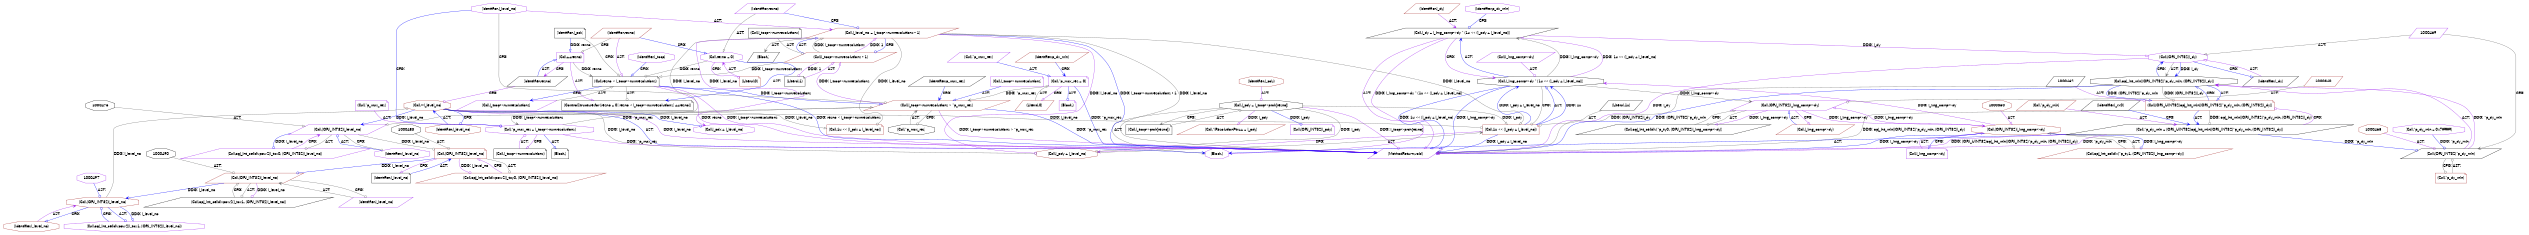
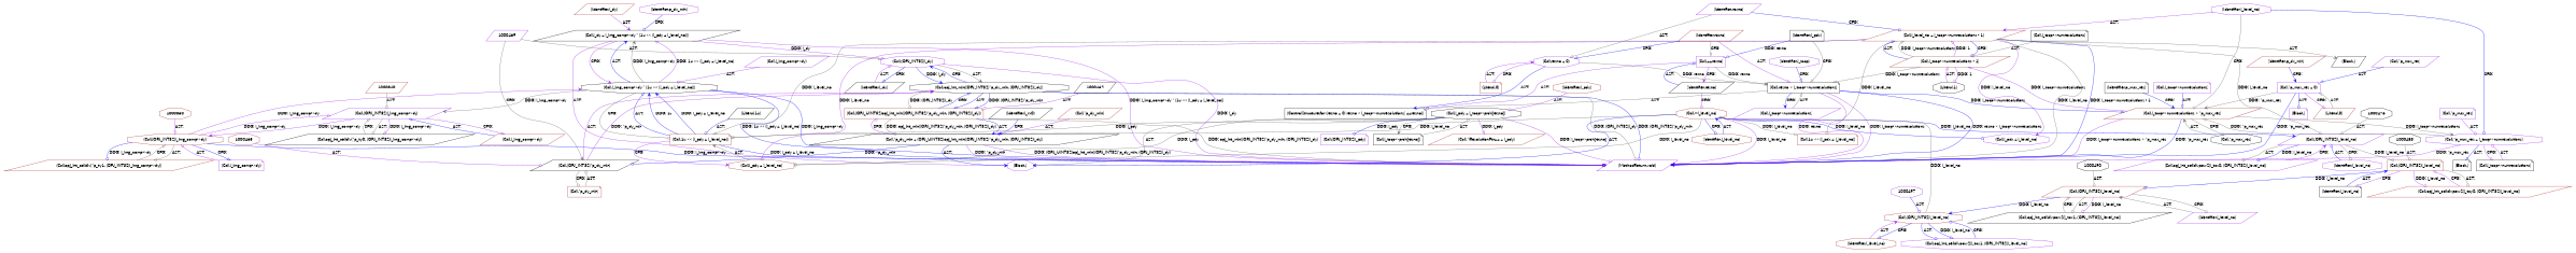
  digraph {
    fontname=Lato
    node [color=purple fontname=Lato shape=parallelogram]
    edge [arrowhead=odot color=blue fontname=Lato]
    n1 [color=black label="(Call,l_dy = l_img_comp->dy * (1u << (l_pdy + l_level_no)))"]
    n2 [color=black label="(Call,l_img_comp->dy * (1u << (l_pdy + l_level_no)))" shape=octagon]
    n3 [label="(Call,(OPJ_INT32)l_dy)" shape=octagon]
    n4 [label="(Block,)" shape=octagon]
    n5 [label="(MethodReturn,void)"]
    n6 [label="(Call,(OPJ_INT32)l_img_comp->dy)"]
    n7 [color=brown label="(Call,1u << (l_pdy + l_level_no))" shape=note]
    n8 [color=black label="(Call,opj_int_min((OPJ_INT32)*p_dy_min, (OPJ_INT32)l_dy))" shape=octagon]
    n9 [color=black label="(Identifier,l_dy)"]
    n10 [color=brown label="(Call,(OPJ_INT32)l_img_comp->dy)" shape=octagon]
    n11 [color=brown label="(Call,l_img_comp->dy)"]
    n12 [color=black label="(Call,opj_int_ceildiv(*p_ty0, (OPJ_INT32)l_img_comp->dy))"]
    n13 [color=brown label="(Call,l_pdy + l_level_no)" shape=octagon]
    n14 [label="(Call,l_img_comp->dy)" shape=note]
    n15 [color=brown label="(Call,opj_int_ceildiv(*p_ty1, (OPJ_INT32)l_img_comp->dy))"]
    n16 [color=black label="(Call,l_pdy = l_tccp->prch[resno])" shape=octagon]
    n17 [color=black label="(Call,l_tccp->prch[resno])" shape=note]
    n18 [color=brown label="(Call,*lResolutionPtr++ = l_pdy)"]
    n19 [label="(Call,(OPJ_INT32)l_pdy)" shape=note]
    n20 [color=brown label="(Call,--l_level_no)" shape=octagon]
    n21 [label="(Call,(OPJ_INT32)l_level_no)"]
    n22 [color=brown label="(Identifier,l_level_no)" shape=octagon]
    n23 [color=brown label="(Call,1u << (l_pdx + l_level_no))" shape=note]
    n24 [label="(Call,l_pdx + l_level_no)" shape=octagon]
    n25 [color=brown label="(Call,(OPJ_INT32)l_level_no)" shape=note]
    n26 [label="(Identifier,l_level_no)" shape=octagon]
    n27 [label="(Call,opj_int_ceildivpow2(l_tcx0, (OPJ_INT32)l_level_no))"]
    n28 [color=brown label="(Call,(OPJ_INT32)l_level_no)" shape=octagon]
    n29 [color=brown label="(Identifier,l_level_no)" shape=octagon]
    n30 [label="(Call,opj_int_ceildivpow2(l_tcy1, (OPJ_INT32)l_level_no))" shape=octagon]
    n31 [color=brown label="(Call,(OPJ_INT32)l_level_no)"]
    n32 [label="(Identifier,l_level_no)"]
    n33 [color=black label="(Call,opj_int_ceildivpow2(l_tcx1, (OPJ_INT32)l_level_no))"]
    n34 [color=brown label="(Call,opj_int_ceildivpow2(l_tcy0, (OPJ_INT32)l_level_no))"]
    n35 [color=black label="(Identifier,l_level_no)" shape=note]
    n36 [color=brown label="(Call,l_level_no = l_tccp->numresolutions - 1)"]
    n37 [color=brown label="(Call,l_tccp->numresolutions - 1)"]
    n38 [color=black label="(Block,)"]
    n39 [color=black label="(Call,resno < l_tccp->numresolutions)" shape=note]
-   n40 [color=black label="(Literal,1)" shape=note]
+   n40 [color=black label="(Literal,1)" shape=octagon]
    n41 [color=brown label="(Call,l_tccp->numresolutions > *p_max_res)"]
    n42 [color=black label="(ControlStructure,for (resno = 0; resno < l_tccp->numresolutions; ++resno))" shape=note]
    n43 [label="(Call,l_tccp->numresolutions)"]
    n44 [label="(Call,*p_max_res = l_tccp->numresolutions)" shape=octagon]
    n45 [color=black label="(Call,*p_max_res)" shape=octagon]
    n46 [color=black label="(Block,)" shape=note]
    n47 [color=black label="(Call,l_tccp->numresolutions)" shape=note]
    n48 [label="(Call,++resno)" shape=note]
    n49 [color=black label="(Identifier,resno)"]
    n50 [label="(Call,resno = 0)" shape=octagon]
    n51 [color=brown label="(Literal,0)" shape=note]
    n52 [label="(Call,*p_max_res = 0)" shape=note]
    n53 [color=brown label="(Literal,0)"]
    n54 [label="(Block,)" shape=note]
    n55 [color=brown label="(Call,(OPJ_UINT32)opj_int_min((OPJ_INT32)*p_dy_min, (OPJ_INT32)l_dy))" shape=note]
    n56 [color=black label="(Call,*p_dy_min = (OPJ_UINT32)opj_int_min((OPJ_INT32)*p_dy_min, (OPJ_INT32)l_dy))"]
    n57 [color=black label="(Call,(OPJ_INT32)*p_dy_min)"]
    n58 [color=brown label="(Call,*p_dy_min)" shape=note]
    n59 [label="(Call,*p_max_res)"]
    n60 [label="(Identifier,p_dx_min)" shape=octagon]
    n61 [color=black label="(Call,l_tccp->numresolutions)" shape=note]
-   n62 [label="(Call,*p_dy_min = 0x7fffffff)" shape=octagon]
    n63 [label="(Call,*p_max_res)" shape=note]
    n64 [color=brown label="(Identifier,l_pdy)" shape=octagon]
    n65 [color=black label="(Identifier,l_pdx)" shape=note]
    n66 [color=brown label="(Call,*p_dy_min)"]
    n67 [label="(Identifier,resno)"]
    n68 [color=black label="(Literal,1u)"]
    n69 [label="(Identifier,l_level_no)" shape=octagon]
    n70 [color=brown label="(Identifier,resno)"]
    n71 [color=brown label="(Identifier,l_dy)"]
    n72 [label="(Identifier,l_tccp)" shape=octagon]
    n73 [color=brown label="(Identifier,p_dx_min)"]
-   n74 [color=black label="(Identifier,p_max_res)"]
+   n74 [color=black label="(Identifier,p_max_res)" shape=note]
    n75 [label="(Call,l_img_comp->dy)"]
    n76 [color=black label="(Identifier,l_rx0)"]
    n77 [label="(Call,l_tccp->numresolutions)" shape=note]
    1000360 [color=brown shape=octagon]
    1000340 [color=brown]
    1000497 [shape=octagon]
    1000490 [color=black shape=octagon]
    1000483 [color=black shape=octagon]
    1000476 [color=black shape=octagon]
    1000469
    1000462 [color=black]
    1000465 [color=brown shape=octagon]
    n1 -> n2 [arrowhead=vee color=purple label="CFG: "]
    n1 -> n3 [arrowhead=onormal color=purple label="DDG: l_dy"]
    n1 -> n4 [arrowhead=onormal color=purple label="AST: "]
    n1 -> n5 [arrowhead=onormal color=purple label="DDG: l_img_comp->dy * (1u << (l_pdy + l_level_no))"]
    n2 -> n1 [arrowhead=vee label="AST: "]
    n2 -> n1 [arrowhead=vee color=gray40 label="DDG: l_img_comp->dy"]
    n2 -> n1 [arrowhead=onormal color=purple label="DDG: 1u << (l_pdy + l_level_no)"]
    n2 -> n5 [arrowhead=onormal label="DDG: l_img_comp->dy"]
    n2 -> n5 [arrowhead=onormal label="DDG: 1u << (l_pdy + l_level_no)"]
    n2 -> n6 [arrowhead=vee color=gray40 label="DDG: l_img_comp->dy"]
    n2 -> n7 [color=gray40 label="CFG: "]
    n3 -> n5 [color=purple label="DDG: l_dy"]
    n3 -> n8 [arrowhead=vee color=gray40 label="AST: "]
    n3 -> n8 [arrowhead=vee label="DDG: l_dy"]
    n3 -> n9 [arrowhead=onormal label="CFG: "]
    n6 -> n10 [arrowhead=vee color=purple label="DDG: l_img_comp->dy"]
    n6 -> n11 [arrowhead=onormal color=purple label="CFG: "]
    n6 -> n12 [color=gray40 label="AST: "]
    n6 -> n12 [arrowhead=onormal color=purple label="DDG: l_img_comp->dy"]
    n7 -> n2 [arrowhead=onormal label="AST: "]
    n7 -> n2 [arrowhead=vee label="DDG: 1u"]
    n7 -> n2 [arrowhead=vee label="DDG: l_pdy + l_level_no"]
    n7 -> n5 [label="DDG: l_pdy + l_level_no"]
    n7 -> n13 [arrowhead=vee color=purple label="CFG: "]
    n8 -> n3 [arrowhead=vee label="CFG: "]
    n8 -> n5 [color=gray40 label="DDG: (OPJ_INT32)l_dy"]
    n8 -> n5 [label="DDG: (OPJ_INT32)*p_dy_min"]
    n8 -> n55 [arrowhead=onormal label="AST: "]
    n8 -> n55 [arrowhead=onormal label="DDG: (OPJ_INT32)*p_dy_min"]
    n8 -> n55 [color=gray40 label="DDG: (OPJ_INT32)l_dy"]
    n9 -> n3 [arrowhead=onormal color=purple label="AST: "]
    n10 -> n2 [arrowhead=vee color=purple label="DDG: l_img_comp->dy"]
    n10 -> n5 [label="DDG: l_img_comp->dy"]
    n10 -> n6 [arrowhead=onormal color=purple label="DDG: l_img_comp->dy"]
    n10 -> n14 [arrowhead=onormal label="CFG: "]
    n10 -> n15 [arrowhead=onormal color=gray40 label="AST: "]
    n10 -> n15 [label="DDG: l_img_comp->dy"]
    n11 -> n6 [arrowhead=onormal label="AST: "]
    n12 -> n6 [arrowhead=onormal color=gray40 label="CFG: "]
    n13 -> n7 [arrowhead=vee color=gray40 label="AST: "]
    n14 -> n10 [arrowhead=onormal color=purple label="AST: "]
    n15 -> n10 [arrowhead=onormal color=gray40 label="CFG: "]
    n16 -> n4 [color=gray40 label="AST: "]
    n16 -> n5 [color=purple label="DDG: l_tccp->prch[resno]"]
    n16 -> n7 [arrowhead=onormal color=gray40 label="DDG: l_pdy"]
    n16 -> n13 [color=gray40 label="DDG: l_pdy"]
    n16 -> n17 [arrowhead=vee color=gray40 label="CFG: "]
    n16 -> n18 [arrowhead=onormal color=purple label="DDG: l_pdy"]
    n16 -> n19 [label="DDG: l_pdy"]
    n17 -> n16 [color=gray40 label="AST: "]
    n20 -> n4 [arrowhead=vee label="AST: "]
    n20 -> n5 [arrowhead=onormal color=purple label="DDG: l_level_no"]
    n20 -> n7 [color=gray40 label="DDG: l_level_no"]
    n20 -> n13 [color=gray40 label="DDG: l_level_no"]
    n20 -> n21 [arrowhead=vee label="DDG: l_level_no"]
    n20 -> n22 [label="CFG: "]
    n20 -> n23 [arrowhead=onormal color=gray40 label="DDG: l_level_no"]
    n20 -> n24 [label="DDG: l_level_no"]
    n21 -> n25 [color=gray40 label="DDG: l_level_no"]
    n21 -> n26 [color=gray40 label="CFG: "]
    n21 -> n27 [color=gray40 label="AST: "]
    n21 -> n27 [label="DDG: l_level_no"]
    n22 -> n20 [arrowhead=vee label="AST: "]
    n25 -> n31 [label="DDG: l_level_no"]
    n25 -> n34 [color=gray40 label="AST: "]
    n25 -> n34 [color=purple label="DDG: l_level_no"]
    n25 -> n35 [arrowhead=onormal color=purple label="CFG: "]
    n26 -> n21 [label="AST: "]
    n27 -> n21 [arrowhead=vee color=purple label="CFG: "]
    n28 -> n20 [color=gray40 label="DDG: l_level_no"]
    n28 -> n29 [arrowhead=onormal label="CFG: "]
    n28 -> n30 [label="AST: "]
    n28 -> n30 [arrowhead=onormal label="DDG: l_level_no"]
    n29 -> n28 [arrowhead=vee color=purple label="AST: "]
    n30 -> n28 [label="CFG: "]
    n31 -> n28 [arrowhead=vee label="DDG: l_level_no"]
    n31 -> n32 [color=gray40 label="CFG: "]
    n31 -> n33 [color=gray40 label="AST: "]
    n31 -> n33 [color=purple label="DDG: l_level_no"]
    n32 -> n31 [arrowhead=vee color=gray40 label="AST: "]
    n33 -> n31 [arrowhead=onormal color=gray40 label="CFG: "]
    n34 -> n25 [arrowhead=onormal color=purple label="CFG: "]
    n35 -> n25 [arrowhead=vee label="AST: "]
    n36 -> n5 [arrowhead=vee label="DDG: l_tccp->numresolutions - 1"]
    n36 -> n5 [color=gray40 label="DDG: l_level_no"]
    n36 -> n7 [arrowhead=onormal color=gray40 label="DDG: l_level_no"]
    n36 -> n13 [color=purple label="DDG: l_level_no"]
    n36 -> n21 [arrowhead=onormal color=gray40 label="DDG: l_level_no"]
    n36 -> n23 [color=gray40 label="DDG: l_level_no"]
    n36 -> n24 [arrowhead=vee color=purple label="DDG: l_level_no"]
    n36 -> n37 [label="CFG: "]
    n36 -> n38 [arrowhead=vee color=gray40 label="AST: "]
    n37 -> n36 [arrowhead=onormal label="AST: "]
    n37 -> n36 [arrowhead=onormal color=gray40 label="DDG: l_tccp->numresolutions"]
    n37 -> n36 [arrowhead=onormal color=purple label="DDG: 1"]
    n37 -> n39 [arrowhead=onormal color=gray40 label="DDG: l_tccp->numresolutions"]
    n37 -> n40 [color=purple label="DDG: 1"]
    n39 -> n5 [arrowhead=onormal label="DDG: resno < l_tccp->numresolutions"]
    n39 -> n5 [arrowhead=onormal color=purple label="DDG: resno"]
    n39 -> n5 [arrowhead=onormal color=purple label="DDG: l_tccp->numresolutions"]
    n39 -> n41 [arrowhead=onormal label="DDG: l_tccp->numresolutions"]
    n39 -> n42 [color=gray40 label="AST: "]
    n39 -> n43 [arrowhead=vee label="CFG: "]
    n40 -> n37 [arrowhead=onormal color=purple label="AST: "]
    n41 -> n5 [arrowhead=vee color=purple label="DDG: l_tccp->numresolutions > *p_max_res"]
    n41 -> n5 [arrowhead=onormal label="DDG: *p_max_res"]
    n41 -> n37 [arrowhead=onormal color=purple label="DDG: l_tccp->numresolutions"]
    n41 -> n44 [arrowhead=vee color=gray40 label="DDG: l_tccp->numresolutions"]
    n41 -> n45 [color=gray40 label="CFG: "]
    n43 -> n39 [arrowhead=onormal color=gray40 label="AST: "]
    n44 -> n5 [arrowhead=onormal color=purple label="DDG: *p_max_res"]
    n44 -> n41 [arrowhead=onormal color=gray40 label="DDG: *p_max_res"]
    n44 -> n46 [arrowhead=onormal label="AST: "]
    n44 -> n47 [arrowhead=onormal color=purple label="CFG: "]
    n45 -> n41 [arrowhead=vee color=gray40 label="AST: "]
    n47 -> n44 [color=purple label="AST: "]
    n48 -> n39 [arrowhead=vee color=gray40 label="DDG: resno"]
    n48 -> n42 [arrowhead=onormal color=purple label="AST: "]
    n48 -> n49 [arrowhead=vee color=purple label="CFG: "]
    n49 -> n20 [color=purple label="CFG: "]
    n49 -> n48 [arrowhead=onormal label="AST: "]
    n50 -> n39 [color=gray40 label="DDG: resno"]
    n50 -> n42 [arrowhead=vee label="AST: "]
    n50 -> n51 [color=purple label="CFG: "]
    n51 -> n50 [arrowhead=vee color=purple label="AST: "]
    n52 -> n5 [arrowhead=vee label="DDG: *p_max_res"]
    n52 -> n41 [arrowhead=vee color=gray40 label="DDG: *p_max_res"]
    n52 -> n53 [arrowhead=onormal color=purple label="CFG: "]
    n52 -> n54 [label="AST: "]
    n53 -> n52 [arrowhead=onormal color=gray40 label="AST: "]
    n55 -> n5 [arrowhead=vee color=gray40 label="DDG: opj_int_min((OPJ_INT32)*p_dy_min, (OPJ_INT32)l_dy)"]
    n55 -> n8 [arrowhead=onormal label="CFG: "]
    n55 -> n56 [arrowhead=vee label="AST: "]
    n55 -> n56 [color=gray40 label="DDG: opj_int_min((OPJ_INT32)*p_dy_min, (OPJ_INT32)l_dy)"]
    n56 -> n4 [arrowhead=vee label="AST: "]
    n56 -> n5 [color=purple label="DDG: (OPJ_UINT32)opj_int_min((OPJ_INT32)*p_dy_min, (OPJ_INT32)l_dy)"]
    n56 -> n5 [arrowhead=vee color=purple label="DDG: *p_dy_min"]
    n56 -> n55 [color=purple label="CFG: "]
    n56 -> n57 [label="DDG: *p_dy_min"]
    n57 -> n8 [arrowhead=vee color=purple label="AST: "]
    n57 -> n8 [arrowhead=vee color=purple label="DDG: *p_dy_min"]
    n57 -> n58 [color=gray40 label="CFG: "]
    n58 -> n57 [color=gray40 label="AST: "]
    n59 -> n52 [arrowhead=onormal label="AST: "]
    n60 -> n1 [label="CFG: "]
    n61 -> n37 [color=gray40 label="AST: "]
-   n62 -> n57 [label="DDG: *p_dy_min"]
    n63 -> n44 [color=purple label="AST: "]
    n64 -> n16 [color=purple label="AST: "]
    n65 -> n39 [arrowhead=onormal color=gray40 label="CFG: "]
    n65 -> n48 [arrowhead=onormal label="DDG: resno"]
    n66 -> n56 [arrowhead=vee color=purple label="AST: "]
    n67 -> n36 [label="CFG: "]
    n67 -> n50 [arrowhead=onormal color=gray40 label="AST: "]
-   n68 -> n7 [color=gray40 label="AST: "]
+   n68 -> n7 [label="AST: "]
    n69 -> n36 [arrowhead=vee color=purple label="AST: "]
    n69 -> n41 [color=gray40 label="CFG: "]
    n69 -> n44 [label="CFG: "]
    n70 -> n39 [arrowhead=onormal color=purple label="AST: "]
    n70 -> n48 [arrowhead=onormal color=gray40 label="CFG: "]
    n70 -> n50 [arrowhead=onormal label="CFG: "]
    n71 -> n1 [arrowhead=vee color=purple label="AST: "]
    n72 -> n39 [arrowhead=onormal label="CFG: "]
    n73 -> n52 [arrowhead=vee label="CFG: "]
    n74 -> n41 [arrowhead=vee label="CFG: "]
    n75 -> n2 [color=purple label="AST: "]
    n76 -> n56 [arrowhead=vee label="CFG: "]
    n77 -> n41 [arrowhead=onormal label="AST: "]
    1000360 -> n10 [arrowhead=onormal color=purple label="AST: "]
    1000340 -> n6 [color=gray40 label="AST: "]
    1000497 -> n28 [label="AST: "]
    1000490 -> n31 [color=gray40 label="AST: "]
    1000483 -> n25 [color=gray40 label="AST: "]
    1000476 -> n21 [arrowhead=onormal color=gray40 label="AST: "]
    1000469 -> n3 [arrowhead=onormal color=gray40 label="AST: "]
    1000469 -> n57 [arrowhead=vee color=gray40 label="CFG: "]
    1000462 -> n55 [color=purple label="AST: "]
    1000465 -> n57 [color=purple label="AST: "]
  }
